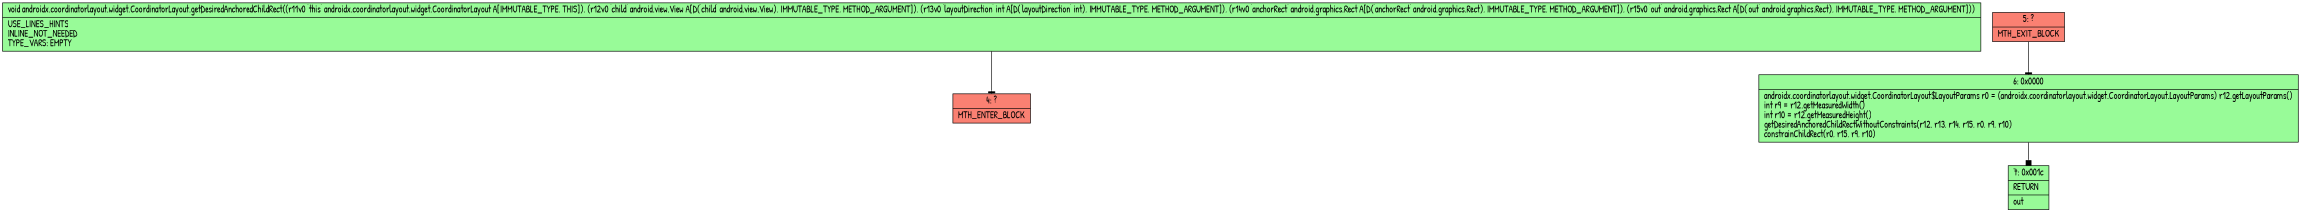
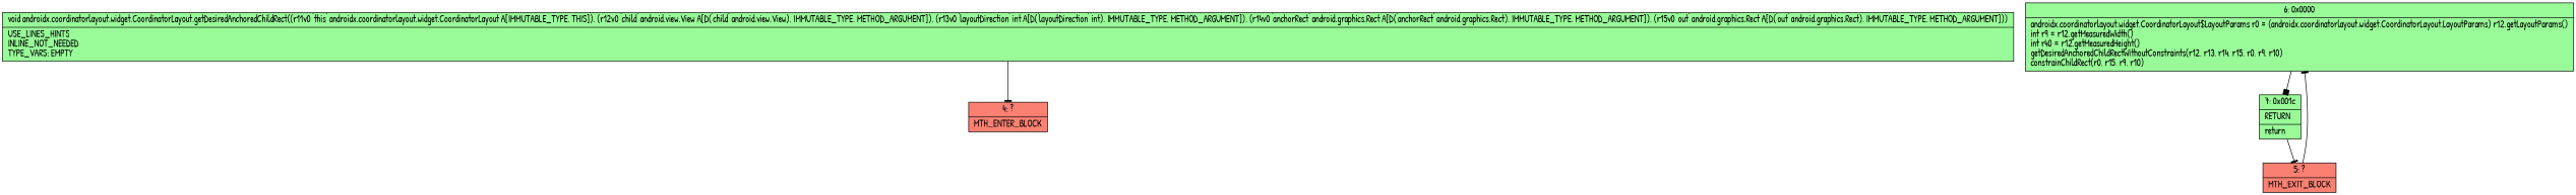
  digraph {
    fontname="Patrick Hand"
    node [fillcolor=palegreen fontname="Patrick Hand" shape=record style=filled]
    edge [arrowhead=tee fontname="Patrick Hand"]
    n1 [fillcolor=salmon label="{4\:\ ?|MTH_ENTER_BLOCK\l}"]
-   n2 [label="{6\:\ 0x0000|androidx.coordinatorlayout.widget.CoordinatorLayout$LayoutParams r0 = (androidx.coordinatorlayout.widget.CoordinatorLayout.LayoutParams) r12.getLayoutParams()\lint r9 = r12.getMeasuredWidth()\lint r10 = r12.getMeasuredHeight()\lgetDesiredAnchoredChildRectWithoutConstraints(r12, r13, r14, r15, r0, r9, r10)\lconstrainChildRect(r0, r15, r9, r10)\l}"]
-   n3 [label="{7\:\ 0x001c|RETURN\l|out\l}"]
+   n2 [label="{6\:\ 0x0000|androidx.coordinatorlayout.widget.CoordinatorLayout$LayoutParams r0 = (androidx.coordinatorlayout.widget.CoordinatorLayout.LayoutParams) r12.getLayoutParams()\lint r9 = r12.getMeasuredWidth()\lint r40 = r12.getMeasuredHeight()\lgetDesiredAnchoredChildRectWithoutConstraints(r12, r13, r14, r15, r0, r9, r10)\lconstrainChildRect(r0, r15, r9, r10)\l}"]
+   n3 [label="{7\:\ 0x001c|RETURN\l|return\l}"]
    n4 [fillcolor=salmon label="{5\:\ ?|MTH_EXIT_BLOCK\l}"]
    n5 [label="{void androidx.coordinatorlayout.widget.CoordinatorLayout.getDesiredAnchoredChildRect((r11v0 'this' androidx.coordinatorlayout.widget.CoordinatorLayout A[IMMUTABLE_TYPE, THIS]), (r12v0 'child' android.view.View A[D('child' android.view.View), IMMUTABLE_TYPE, METHOD_ARGUMENT]), (r13v0 'layoutDirection' int A[D('layoutDirection' int), IMMUTABLE_TYPE, METHOD_ARGUMENT]), (r14v0 'anchorRect' android.graphics.Rect A[D('anchorRect' android.graphics.Rect), IMMUTABLE_TYPE, METHOD_ARGUMENT]), (r15v0 'out' android.graphics.Rect A[D('out' android.graphics.Rect), IMMUTABLE_TYPE, METHOD_ARGUMENT]))  | USE_LINES_HINTS\lINLINE_NOT_NEEDED\lTYPE_VARS: EMPTY\l}"]
    n2 -> n3 [arrowhead=box]
+   n3 -> n4
    n4 -> n2
    n5 -> n1
  }
